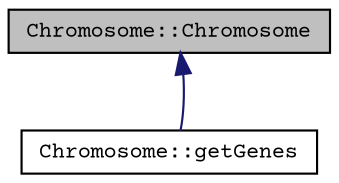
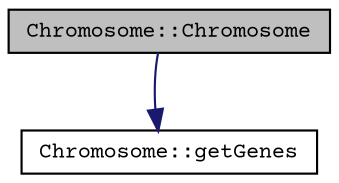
  digraph {
    rankdir=TB
    fontname="Courier Prime"
    node [color=black fontname="Courier Prime" fontsize=10 shape=record style=filled]
    n1 [fillcolor=grey75 fontcolor=black height=0.2 label="Chromosome::Chromosome" width=0.4]
    n2 [fillcolor=white height=0.2 label="Chromosome::getGenes" width=0.4]
-   n2 -> n1 [color=midnightblue fontname="Courier Prime" fontsize=10 labelfontname=Helvetica labelfontsize=10 style=solid]
+   n1 -> n2 [color=midnightblue fontname="Courier Prime" fontsize=10 labelfontname=Helvetica labelfontsize=10 style=solid]
  }
